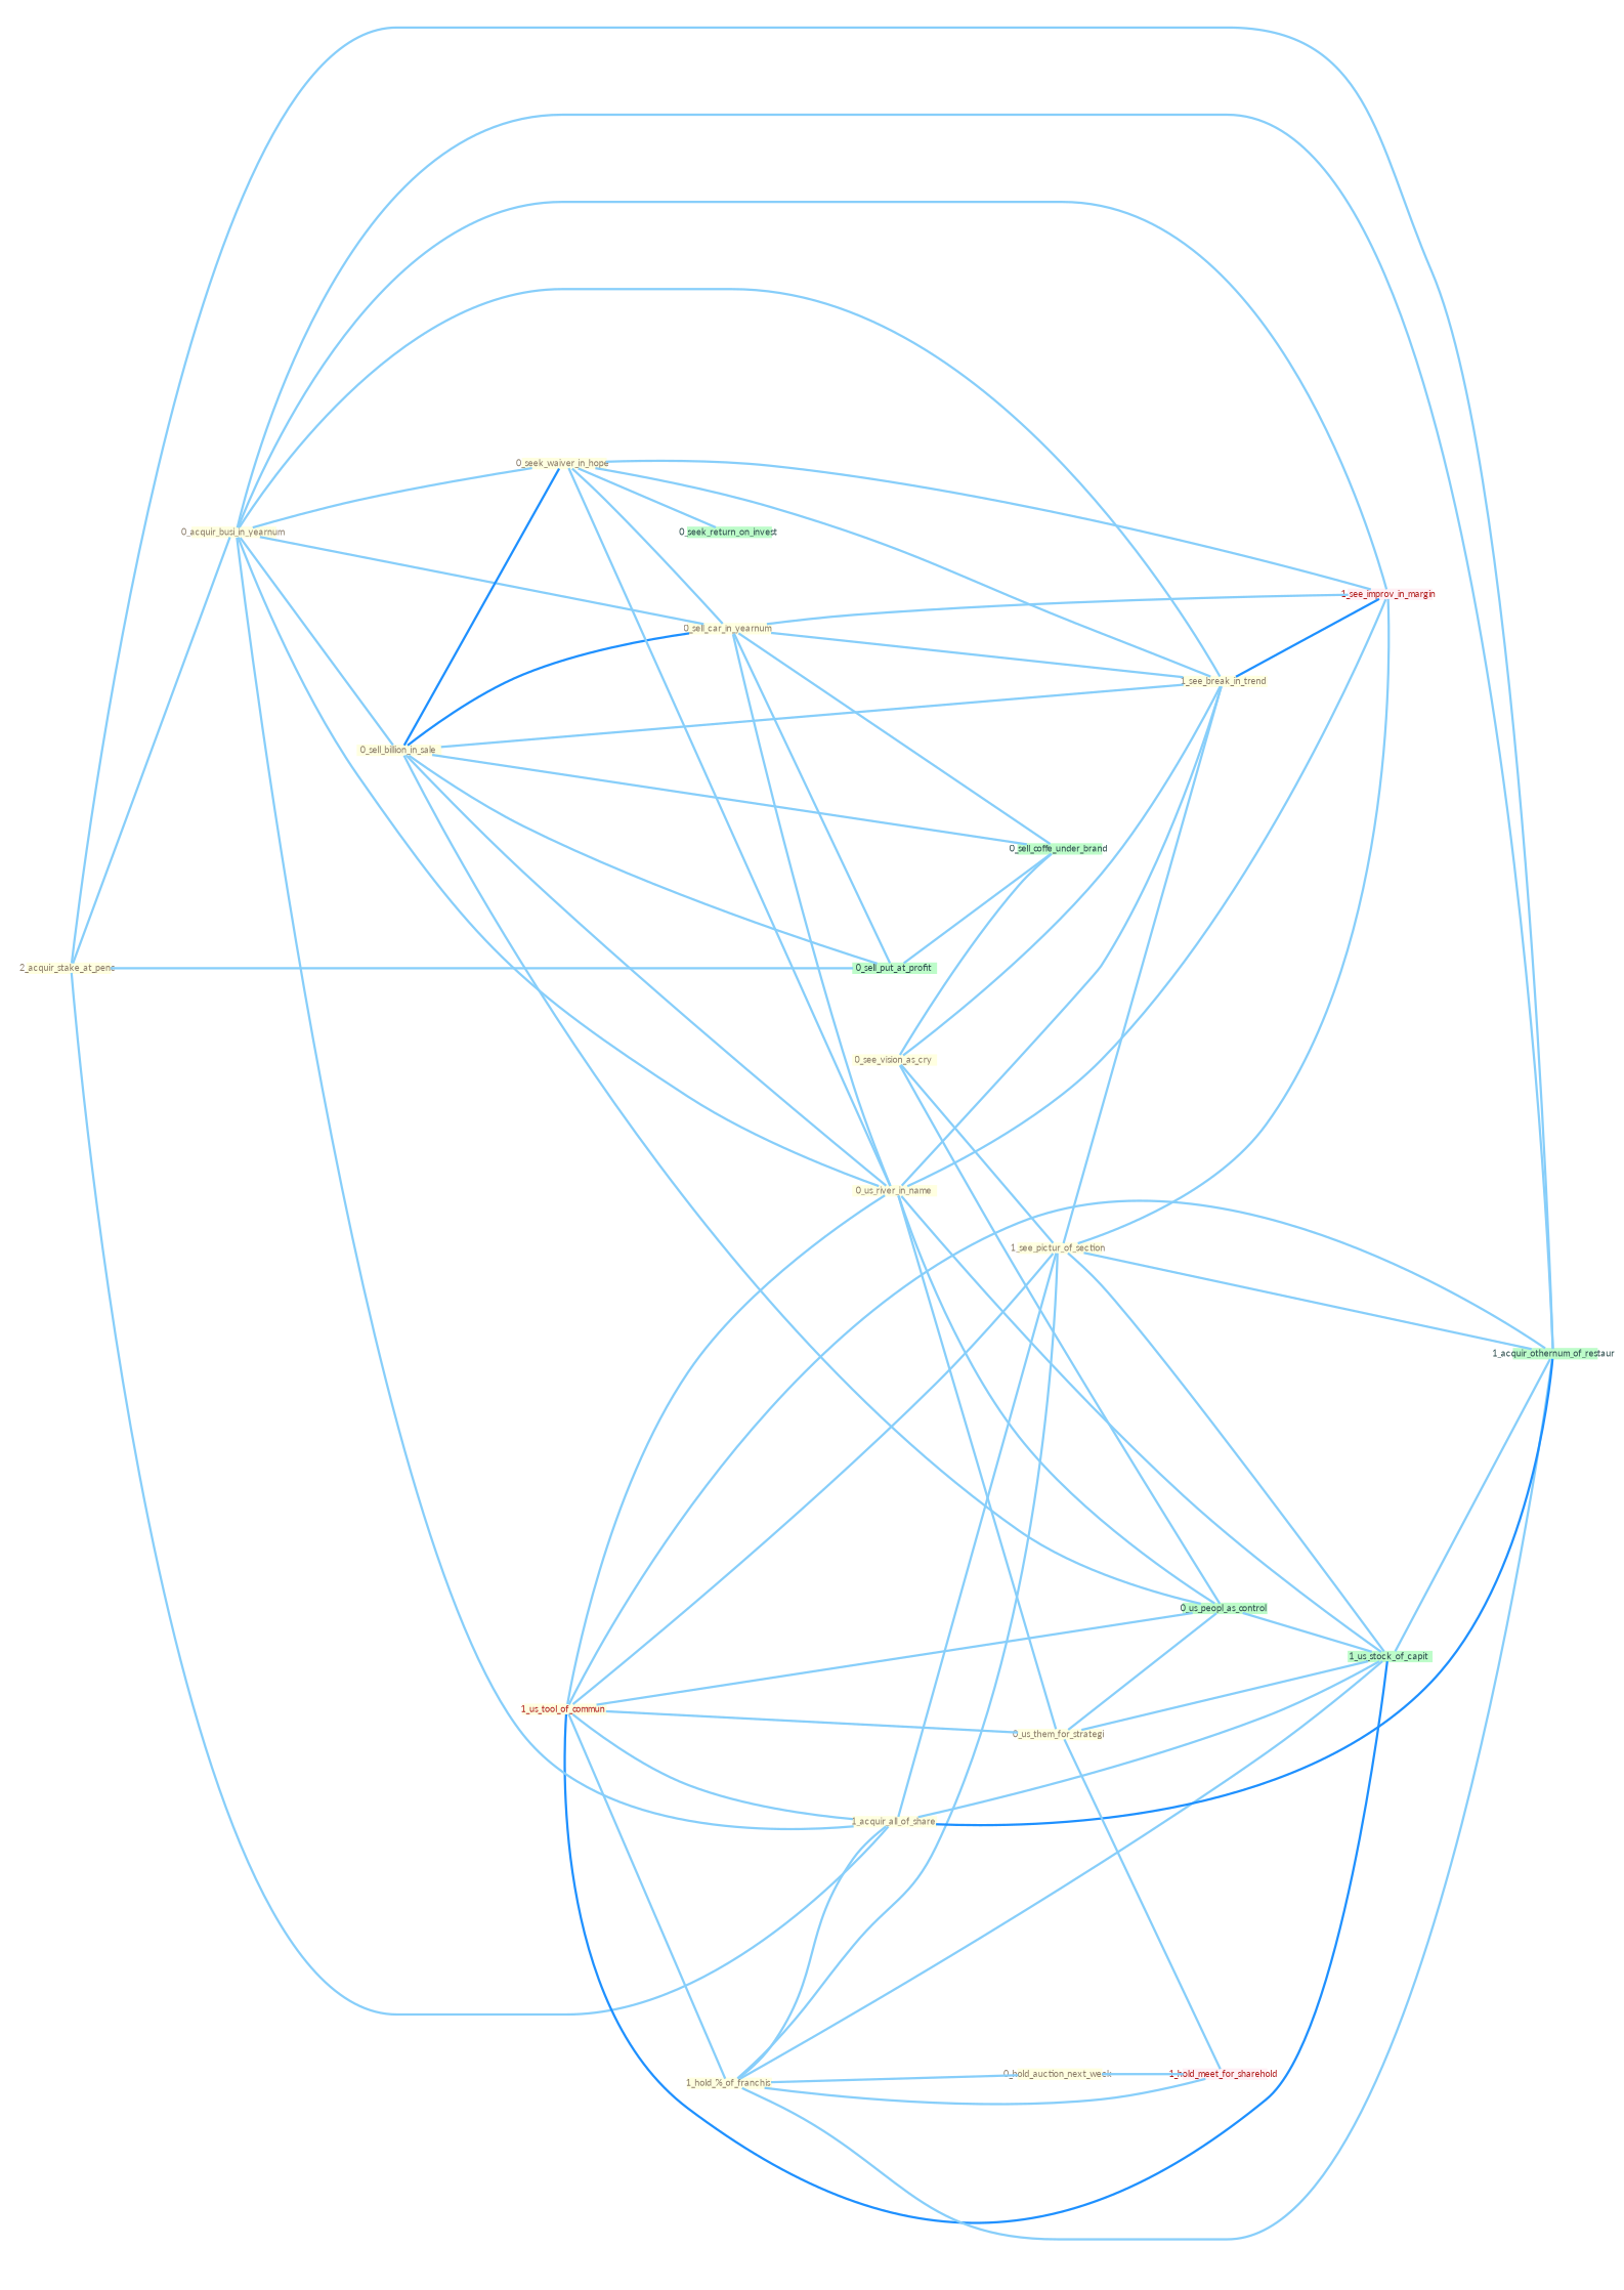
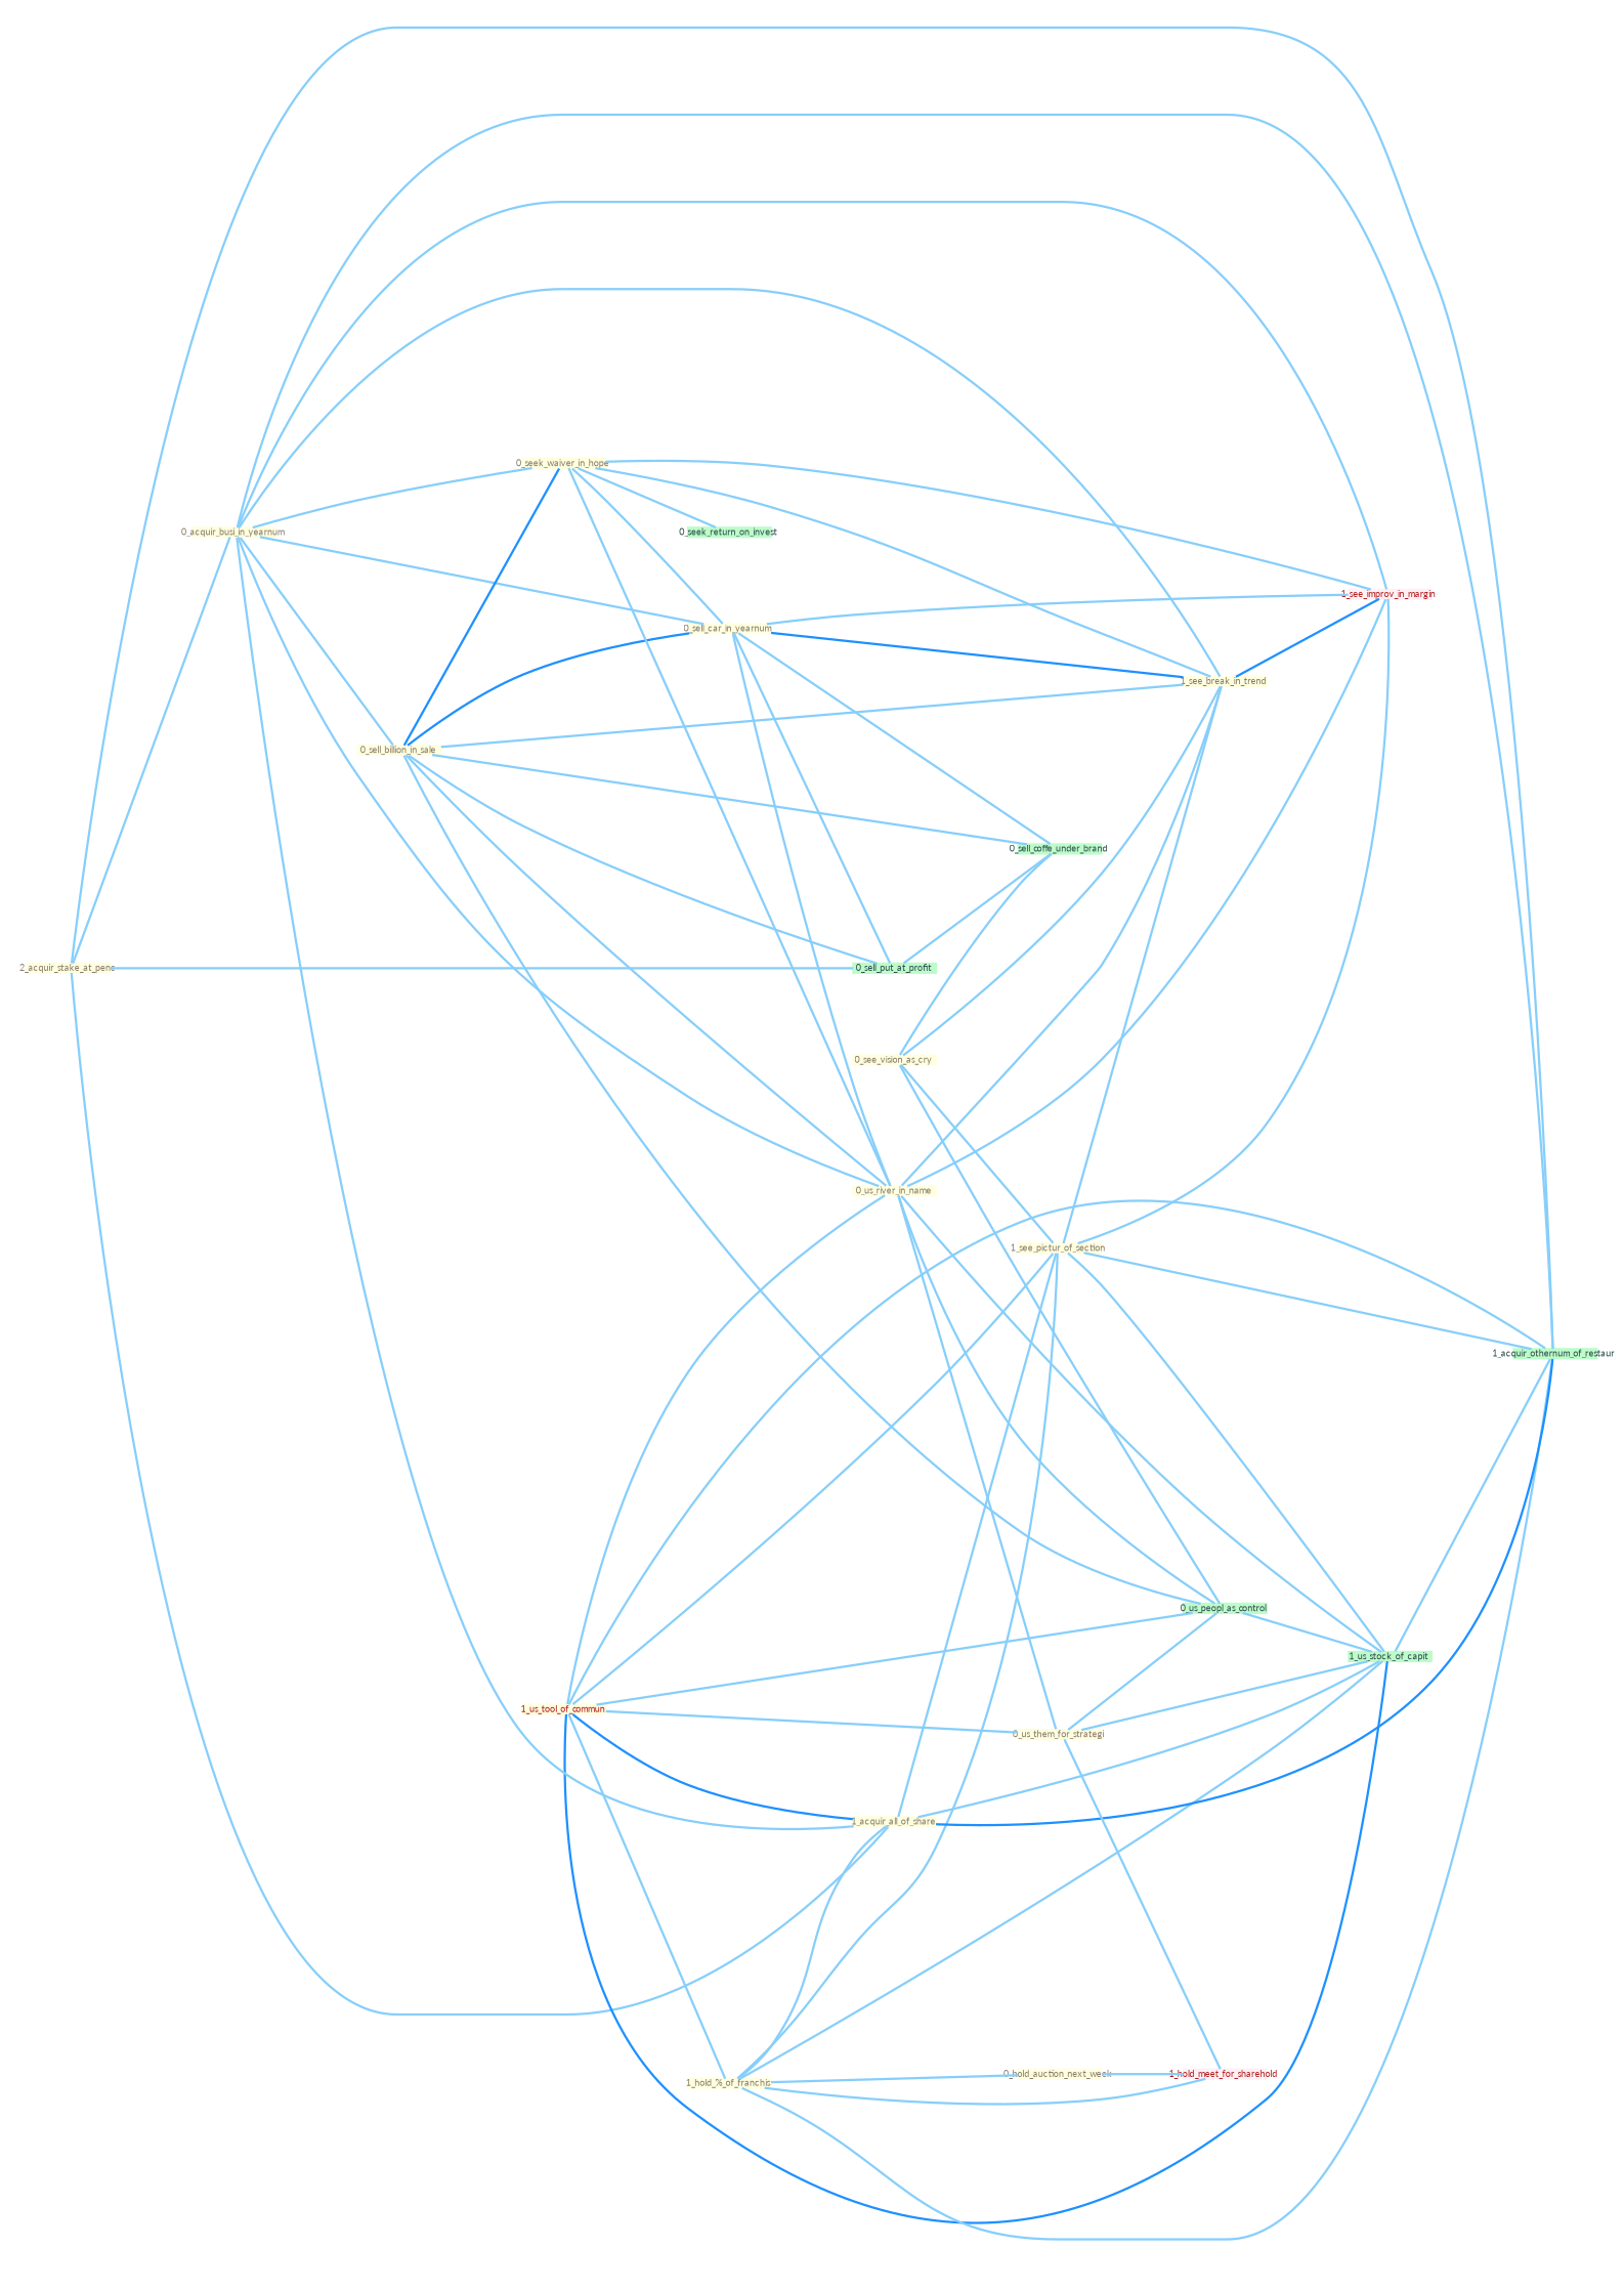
  graph {
    fontname=Lato
    rankdir=LR
    node [color="#ffffe0" fixedsize=true fontcolor="#8b7d6b" fontname=Lato fontsize=4 shape=polygon style=filled]
    edge [color="#87cefa" fontname=Lato w=1]
    n1 [height=.06 label="2_acquir_stake_at_penc" width=.5]
    "1_us_tool_of_commun " [fontcolor="#b22222" height=.06 width=.5]
    "0_acquir_busi_in_yearnum " [height=.06 width=.5]
    "1_hold_%_of_franchis " [height=.06 width=.5]
    "1_acquir_all_of_share " [height=.06 width=.5]
    "0_sell_billion_in_sale " [height=.06 width=.5]
    "0_seek_waiver_in_hope " [height=.06 width=.5]
    "0_see_vision_as_cry " [height=.06 width=.5]
    "0_sell_car_in_yearnum " [height=.06 width=.5]
    "0_us_river_in_name " [height=.06 width=.5]
    "1_see_pictur_of_section " [height=.06 width=.5]
    "0_hold_auction_next_week " [height=.06 width=.5]
    "0_us_them_for_strategi " [height=.06 width=.5]
    "1_see_break_in_trend " [height=.06 width=.5]
    "1_see_improv_in_margin " [color="#fff0f5" fontcolor="#b22222" height=.06 width=.5]
    "1_hold_meet_for_sharehold " [color="#fff0f5" fontcolor="#b22222" height=.06 width=.5]
    "0_sell_put_at_profit " [color="#BDFCC9" fontcolor="#2f4f4f" height=.06 width=.5]
    "1_acquir_othernum_of_restaur " [color="#BDFCC9" fontcolor="#2f4f4f" height=.06 width=.5]
    "0_us_peopl_as_control " [color="#BDFCC9" fontcolor="#2f4f4f" height=.06 width=.5]
    "1_us_stock_of_capit " [color="#BDFCC9" fontcolor="#2f4f4f" height=.06 width=.5]
    "0_sell_coffe_under_brand " [color="#BDFCC9" fontcolor="#2f4f4f" height=.06 width=.5]
    "0_seek_return_on_invest " [color="#BDFCC9" fontcolor="#2f4f4f" height=.06 width=.5]
    subgraph sub_1 {
      n1
      "1_us_tool_of_commun "
      "0_acquir_busi_in_yearnum "
      "1_hold_%_of_franchis "
      "1_acquir_all_of_share "
      "0_sell_billion_in_sale "
      "0_seek_waiver_in_hope "
      "0_see_vision_as_cry "
      "0_sell_car_in_yearnum "
      "0_us_river_in_name "
      "1_see_pictur_of_section "
      "0_hold_auction_next_week "
      "0_us_them_for_strategi "
      "1_see_break_in_trend "
    }
    subgraph sub_2 {
      "1_see_improv_in_margin "
      "1_hold_meet_for_sharehold "
    }
    n1 -- "0_acquir_busi_in_yearnum "
    n1 -- "1_acquir_all_of_share "
    n1 -- "0_sell_put_at_profit "
    n1 -- "1_acquir_othernum_of_restaur "
    "1_us_tool_of_commun " -- "1_hold_%_of_franchis "
-   "1_us_tool_of_commun " -- "1_acquir_all_of_share "
+   "1_us_tool_of_commun " -- "1_acquir_all_of_share " [color="#1e90ff"]
    "1_us_tool_of_commun " -- "0_us_river_in_name "
    "1_us_tool_of_commun " -- "1_see_pictur_of_section "
    "1_us_tool_of_commun " -- "0_us_them_for_strategi "
    "1_us_tool_of_commun " -- "1_acquir_othernum_of_restaur "
    "1_us_tool_of_commun " -- "0_us_peopl_as_control "
    "1_us_tool_of_commun " -- "1_us_stock_of_capit " [color="#1e90ff" w=2]
    "0_acquir_busi_in_yearnum " -- "1_acquir_all_of_share "
    "0_acquir_busi_in_yearnum " -- "0_sell_billion_in_sale "
    "0_acquir_busi_in_yearnum " -- "0_seek_waiver_in_hope "
    "0_acquir_busi_in_yearnum " -- "0_sell_car_in_yearnum " [w=2]
    "0_acquir_busi_in_yearnum " -- "0_us_river_in_name "
    "0_acquir_busi_in_yearnum " -- "1_see_break_in_trend "
    "0_acquir_busi_in_yearnum " -- "1_see_improv_in_margin "
    "0_acquir_busi_in_yearnum " -- "1_acquir_othernum_of_restaur "
    "1_hold_%_of_franchis " -- "1_acquir_all_of_share "
    "1_hold_%_of_franchis " -- "1_see_pictur_of_section "
    "1_hold_%_of_franchis " -- "0_hold_auction_next_week "
    "1_hold_%_of_franchis " -- "1_hold_meet_for_sharehold "
    "1_hold_%_of_franchis " -- "1_acquir_othernum_of_restaur "
    "1_hold_%_of_franchis " -- "1_us_stock_of_capit "
    "1_acquir_all_of_share " -- "1_see_pictur_of_section "
    "1_acquir_all_of_share " -- "1_acquir_othernum_of_restaur " [color="#1e90ff" w=2]
    "1_acquir_all_of_share " -- "1_us_stock_of_capit "
    "0_sell_billion_in_sale " -- "0_seek_waiver_in_hope " [color="#1e90ff"]
    "0_sell_billion_in_sale " -- "0_sell_car_in_yearnum " [color="#1e90ff" w=2]
    "0_sell_billion_in_sale " -- "0_us_river_in_name "
    "0_sell_billion_in_sale " -- "1_see_break_in_trend "
    "0_sell_billion_in_sale " -- "0_sell_put_at_profit "
    "0_sell_billion_in_sale " -- "0_us_peopl_as_control "
    "0_sell_billion_in_sale " -- "0_sell_coffe_under_brand "
    "0_seek_waiver_in_hope " -- "0_sell_car_in_yearnum "
    "0_seek_waiver_in_hope " -- "0_us_river_in_name "
    "0_seek_waiver_in_hope " -- "1_see_break_in_trend "
    "0_seek_waiver_in_hope " -- "1_see_improv_in_margin "
    "0_seek_waiver_in_hope " -- "0_seek_return_on_invest "
    "0_see_vision_as_cry " -- "1_see_pictur_of_section "
    "0_see_vision_as_cry " -- "1_see_break_in_trend "
    "0_see_vision_as_cry " -- "0_us_peopl_as_control "
    "0_see_vision_as_cry " -- "0_sell_coffe_under_brand "
    "0_sell_car_in_yearnum " -- "0_us_river_in_name "
-   "0_sell_car_in_yearnum " -- "1_see_break_in_trend "
+   "0_sell_car_in_yearnum " -- "1_see_break_in_trend " [color="#1e90ff"]
    "0_sell_car_in_yearnum " -- "1_see_improv_in_margin "
    "0_sell_car_in_yearnum " -- "0_sell_put_at_profit "
    "0_sell_car_in_yearnum " -- "0_sell_coffe_under_brand "
    "0_us_river_in_name " -- "0_us_them_for_strategi "
    "0_us_river_in_name " -- "1_see_break_in_trend "
    "0_us_river_in_name " -- "1_see_improv_in_margin "
    "0_us_river_in_name " -- "0_us_peopl_as_control "
    "0_us_river_in_name " -- "1_us_stock_of_capit "
    "1_see_pictur_of_section " -- "1_see_break_in_trend "
    "1_see_pictur_of_section " -- "1_see_improv_in_margin "
    "1_see_pictur_of_section " -- "1_acquir_othernum_of_restaur "
    "1_see_pictur_of_section " -- "1_us_stock_of_capit "
    "0_hold_auction_next_week " -- "1_hold_meet_for_sharehold "
    "0_us_them_for_strategi " -- "1_hold_meet_for_sharehold "
    "0_us_them_for_strategi " -- "0_us_peopl_as_control "
    "0_us_them_for_strategi " -- "1_us_stock_of_capit "
    "1_see_break_in_trend " -- "1_see_improv_in_margin " [color="#1e90ff" w=2]
    "0_sell_put_at_profit " -- "0_sell_coffe_under_brand "
    "0_us_peopl_as_control " -- "1_us_stock_of_capit "
    "1_us_stock_of_capit " -- "1_acquir_othernum_of_restaur "
  }
